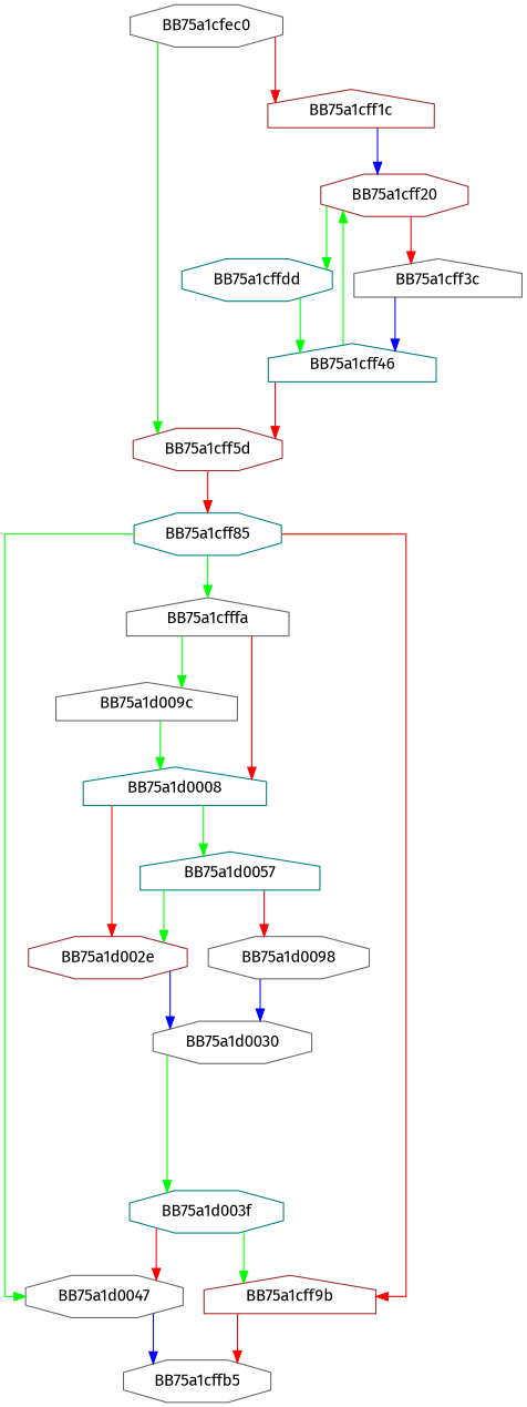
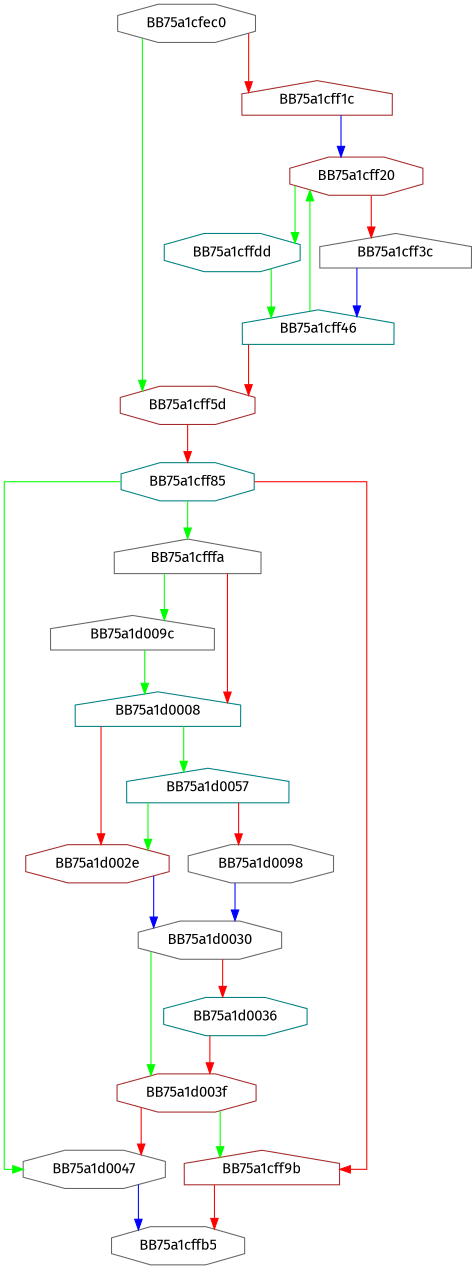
  digraph {
    fontname="Fira Sans"
    splines=ortho
    node [color=gray40 fontname="Fira Sans" shape=octagon]
    edge [color=red fontname="Fira Sans"]
    BB75a1cff5d [color=brown]
    BB75a1cfec0
    BB75a1cff1c [color=brown shape=house]
    BB75a1cff85 [color=teal]
    BB75a1cff20 [color=brown]
    BB75a1d0047
    BB75a1cffb5
    BB75a1cfffa [shape=house]
    BB75a1cff9b [color=brown shape=house]
    BB75a1cffdd [color=teal]
    BB75a1cff3c [shape=house]
    BB75a1cff46 [color=teal shape=house]
    BB75a1d009c [shape=house]
    BB75a1d0008 [color=teal shape=house]
    BB75a1d0057 [color=teal shape=house]
    BB75a1d002e [color=brown]
    BB75a1d0098
    BB75a1d0030
-   BB75a1d003f [color=teal]
+   BB75a1d003f [color=brown]
+   BB75a1d0036 [color=teal]
    BB75a1cff5d -> BB75a1cff85
    BB75a1cfec0 -> BB75a1cff5d [color=green]
    BB75a1cfec0 -> BB75a1cff1c
    BB75a1cff1c -> BB75a1cff20 [color=blue]
    BB75a1cff85 -> BB75a1d0047 [color=green]
    BB75a1cff85 -> BB75a1cfffa [color=green]
    BB75a1cff85 -> BB75a1cff9b
    BB75a1cff20 -> BB75a1cffdd [color=green]
    BB75a1cff20 -> BB75a1cff3c
    BB75a1d0047 -> BB75a1cffb5 [color=blue]
    BB75a1cfffa -> BB75a1d009c [color=green]
    BB75a1cfffa -> BB75a1d0008
    BB75a1cff9b -> BB75a1cffb5
    BB75a1cffdd -> BB75a1cff46 [color=green]
    BB75a1cff3c -> BB75a1cff46 [color=blue]
    BB75a1cff46 -> BB75a1cff5d
    BB75a1cff46 -> BB75a1cff20 [color=green]
    BB75a1d009c -> BB75a1d0008 [color=green]
    BB75a1d0008 -> BB75a1d0057 [color=green]
    BB75a1d0008 -> BB75a1d002e
    BB75a1d0057 -> BB75a1d002e [color=green]
    BB75a1d0057 -> BB75a1d0098
    BB75a1d002e -> BB75a1d0030 [color=blue]
    BB75a1d0098 -> BB75a1d0030 [color=blue]
    BB75a1d0030 -> BB75a1d003f [color=green]
+   BB75a1d0030 -> BB75a1d0036
    BB75a1d003f -> BB75a1d0047
    BB75a1d003f -> BB75a1cff9b [color=green]
+   BB75a1d0036 -> BB75a1d003f
  }
